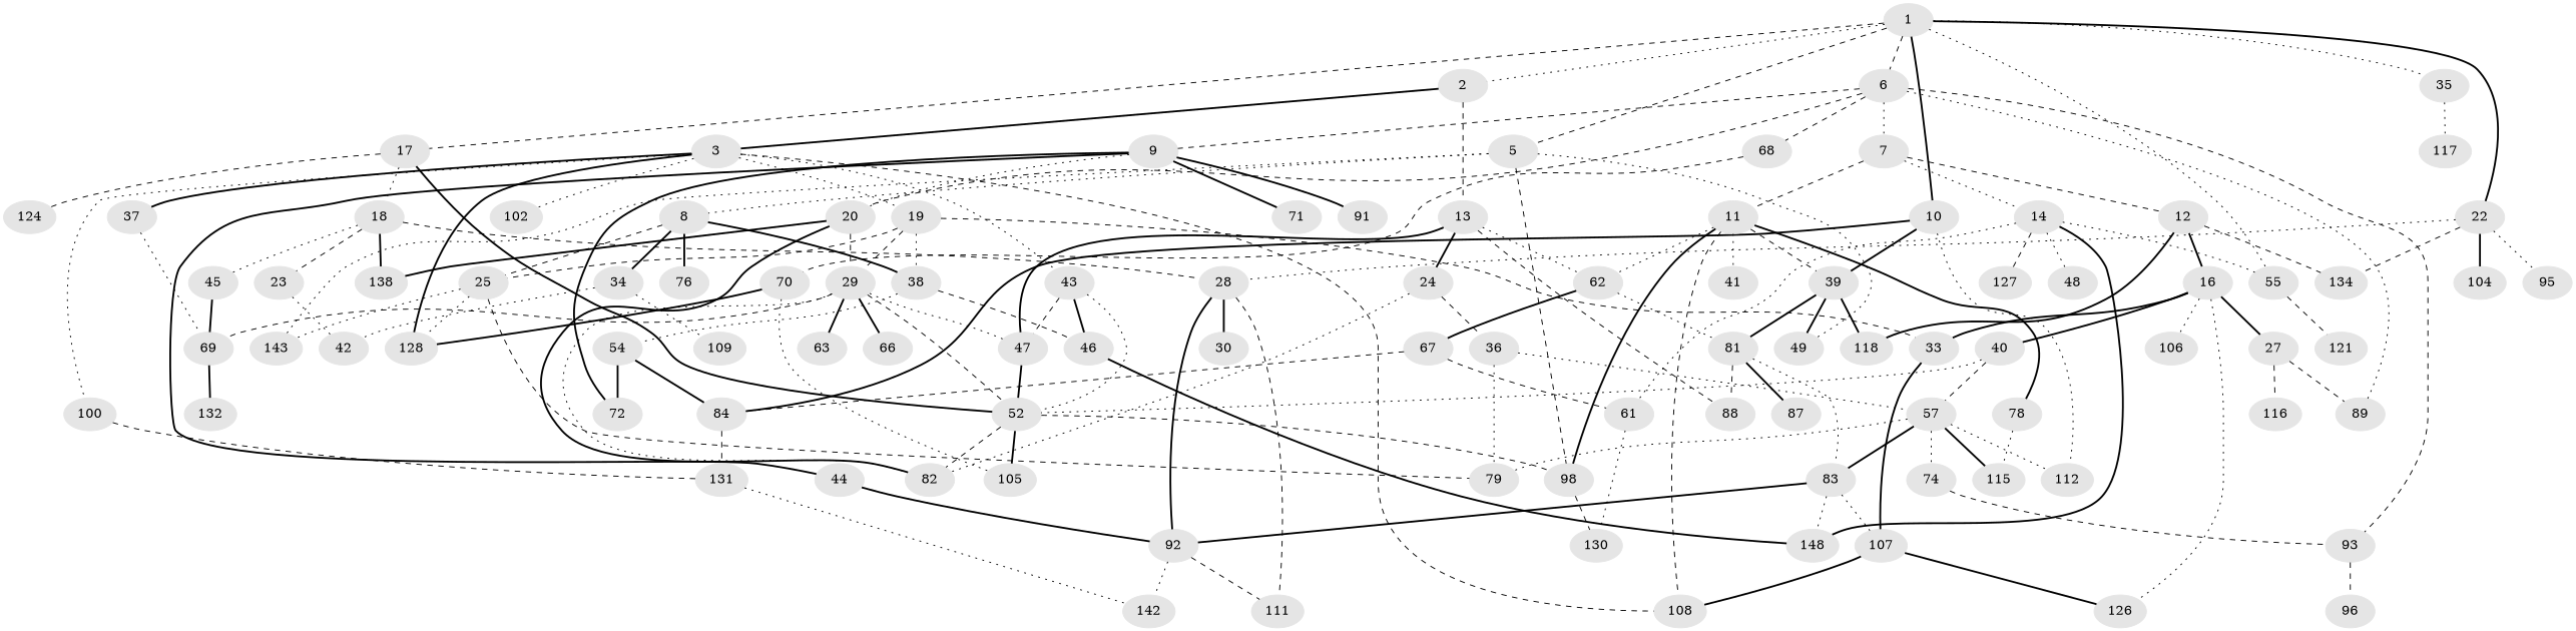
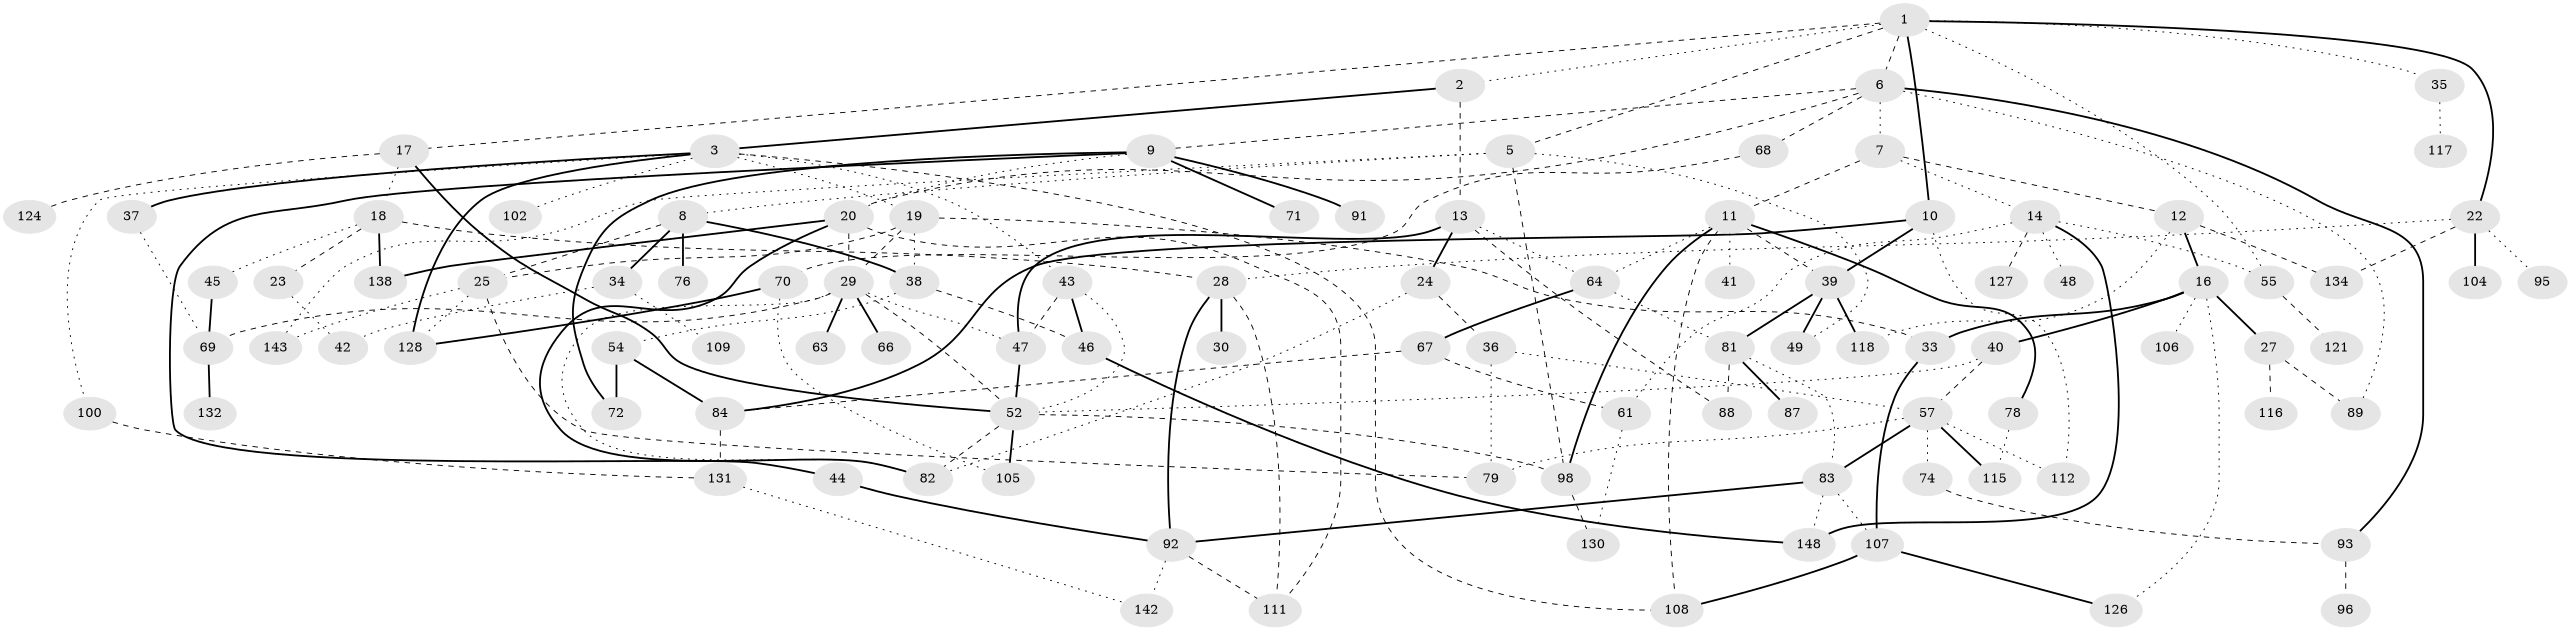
  graph {
    node [color=gray90 style=filled]
    edge [style=dotted]
    1 [super="+4"]
    2 [super="+120"]
    5 [super="+135"]
    6 [super="+65"]
    10
    17 [super="+31"]
    22
    35
    55 [super="+56"]
    3 [super="+15"]
    13 [super="+58"]
    8 [super="+97"]
    49
    98 [super="+125"]
    143
    7
    9 [super="+21"]
    20 [super="+129"]
    68 [super="+114"]
    89 [super="+140"]
    93 [super="+113"]
    39 [super="+94"]
    84
    112
    18 [super="+123"]
    52 [super="+145"]
    124
    134 [super="+147"]
    28 [super="+103"]
    95
    104
    117
    19 [super="+26"]
    37 [super="+99"]
    43 [super="+119"]
    100
    102
    108
    128
-   62 [super="+136"]
+   62 [super="+136" label=64]
    24
    47 [super="+59"]
    88
    25 [super="+51"]
    38 [super="+60"]
    33
    29 [super="+50"]
    69 [super="+77"]
    46 [super="+133"]
    131
    34 [super="+101"]
    76
    130
    11 [super="+75"]
    12 [super="+90"]
    14 [super="+146"]
    44
    71
    72
    91
    138
    82 [super="+110"]
    111
    70 [super="+85"]
    96
    41 [super="+80"]
    78
    16 [super="+144"]
    118
    48
    61
    127
    148
    79 [super="+139"]
    42
    109
    54 [super="+64"]
    92 [super="+141"]
    81
    67
    115 [super="+122"]
    27 [super="+53"]
    40
    106
    126
    36
    121
    116
    107
    57 [super="+73"]
    23
    45 [super="+137"]
    105
    30 [super="+32"]
    63
    66
    142
    132
    74
    83 [super="+86"]
    87
    1 -- 2
    1 -- 5 [style=dashed]
    1 -- 6 [style=dashed]
    1 -- 10 [style=bold]
    1 -- 17 [style=dashed]
    1 -- 22 [style=bold]
    1 -- 35
    1 -- 55
    2 -- 3 [style=bold]
    2 -- 13 [style=dashed]
    5 -- 8
    5 -- 49
    5 -- 98 [style=dashed]
    5 -- 143
    6 -- 7
    6 -- 9 [style=dashed]
    6 -- 20 [style=dashed]
    6 -- 68 [style=dashed]
    6 -- 89
-   6 -- 93 [style=dashed]
+   6 -- 93 [style=bold]
    10 -- 39 [style=bold]
    10 -- 84 [style=bold]
    10 -- 112
    17 -- 18
    17 -- 52 [style=bold]
    17 -- 124 [style=dashed]
    22 -- 134 [style=dashed]
    22 -- 28
    22 -- 95
    22 -- 104 [style=bold]
    35 -- 117
    55 -- 121 [style=dashed]
    3 -- 19
    3 -- 37 [style=bold]
    3 -- 43
    3 -- 100
    3 -- 102
    3 -- 108 [style=dashed]
    3 -- 128 [style=bold]
    13 -- 62
    13 -- 24 [style=bold]
    13 -- 47 [style=bold]
    13 -- 88 [style=dashed]
    8 -- 25 [style=dashed]
    8 -- 38 [style=bold]
    8 -- 34 [style=bold weight=2]
    8 -- 76 [style=bold weight=2]
    98 -- 130 [style=dashed]
    7 -- 11 [style=dashed]
    7 -- 12 [style=dashed]
    7 -- 14
    9 -- 20
    9 -- 44 [style=bold]
    9 -- 71 [style=bold]
    9 -- 72 [style=bold]
    9 -- 91 [style=bold]
    20 -- 29 [style=dashed]
    20 -- 138 [style=bold]
    20 -- 82 [style=bold]
+   20 -- 111 [style=dashed]
    68 -- 70 [style=dashed]
    93 -- 96 [style=dashed]
    39 -- 49 [style=bold]
    39 -- 118 [style=bold]
    39 -- 81 [style=bold]
    84 -- 131 [style=dashed]
    18 -- 28 [style=dashed]
    18 -- 138 [style=bold]
    18 -- 23 [style=dashed]
    18 -- 45
    52 -- 98 [style=dashed]
    52 -- 82 [style=dashed]
    52 -- 105 [style=bold]
    28 -- 111 [style=dashed]
    28 -- 92 [style=bold]
    28 -- 30 [style=bold]
    19 -- 25 [style=dashed]
    19 -- 38
    19 -- 33 [style=dashed]
    19 -- 29 [style=dashed]
    37 -- 69
    43 -- 52
    43 -- 47 [style=dashed]
    43 -- 46 [style=bold]
    100 -- 131 [style=dashed]
    62 -- 81
    62 -- 67 [style=bold]
    24 -- 82
    24 -- 36 [style=dashed]
    47 -- 52 [style=bold]
    25 -- 143
    25 -- 128
    25 -- 79 [style=dashed]
    38 -- 46 [style=dashed]
    38 -- 54
    33 -- 107 [style=bold]
    29 -- 52 [style=dashed]
    29 -- 47
    29 -- 69 [style=dashed]
    29 -- 82
    29 -- 63 [style=bold]
    29 -- 66 [style=bold]
    69 -- 132 [style=bold]
    46 -- 148 [style=bold]
    131 -- 142
    34 -- 42
    34 -- 109
    11 -- 98 [style=bold]
    11 -- 39 [style=dashed]
    11 -- 108 [style=dashed]
    11 -- 62
    11 -- 41
    11 -- 78 [style=bold]
    12 -- 134 [style=dashed]
    12 -- 16 [style=bold]
-   12 -- 118 [style=bold]
+   12 -- 118
    14 -- 55
    14 -- 48
    14 -- 61
    14 -- 127 [style=dashed]
    14 -- 148 [style=bold]
    44 -- 92 [style=bold]
    70 -- 128 [style=bold]
    70 -- 105
    78 -- 115
    16 -- 33 [style=bold]
    16 -- 27 [style=bold]
    16 -- 40 [style=bold]
    16 -- 106
    16 -- 126
    61 -- 130
    54 -- 84 [style=bold]
    54 -- 72 [style=bold]
    92 -- 111 [style=dashed]
    92 -- 142
    81 -- 88 [style=dashed]
    81 -- 83
    81 -- 87 [style=bold]
    67 -- 84 [style=dashed]
    67 -- 61 [style=dashed]
    27 -- 89 [style=dashed]
    27 -- 116 [style=dashed]
    40 -- 52
    40 -- 57 [style=dashed]
    36 -- 79
    36 -- 57
    107 -- 108 [style=bold]
    107 -- 126 [style=bold]
    57 -- 112
    57 -- 79
    57 -- 115 [style=bold]
    57 -- 74
    57 -- 83 [style=bold]
    23 -- 42
    45 -- 69 [style=bold]
    74 -- 93 [style=dashed]
    83 -- 148
    83 -- 92 [style=bold]
    83 -- 107
  }
